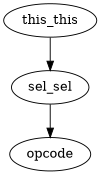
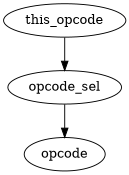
  strict digraph {
-   opcode_sel [complexity=2 importance=0.0828631009675 rank=0.0414315504837 label=sel_sel]
+   opcode_sel [complexity=2 importance=0.0828631009675 rank=0.0414315504837]
    n2 [complexity=0 importance=0.0361096921875 label=opcode rank=0.0]
-   this_opcode [complexity=3 importance=1.3955690476 rank=0.465189682533 label=this_this]
+   this_opcode [complexity=3 importance=1.3955690476 rank=0.465189682533]
    opcode_sel -> n2
    this_opcode -> opcode_sel
  }
